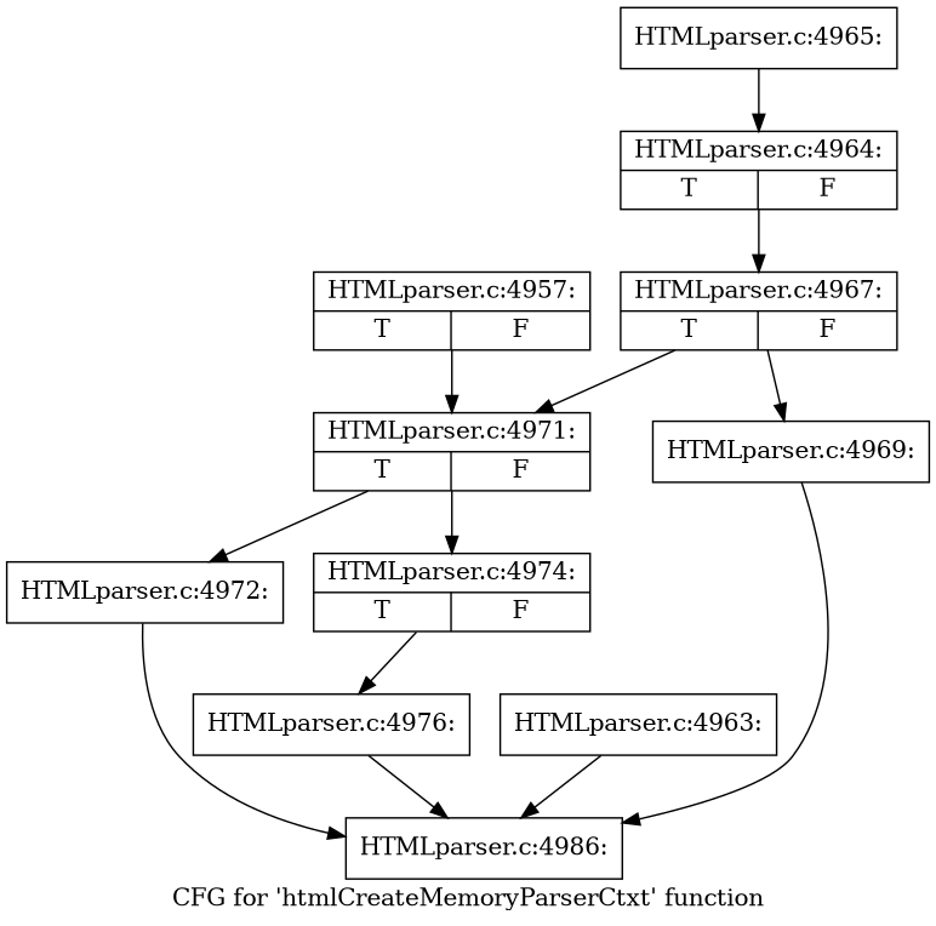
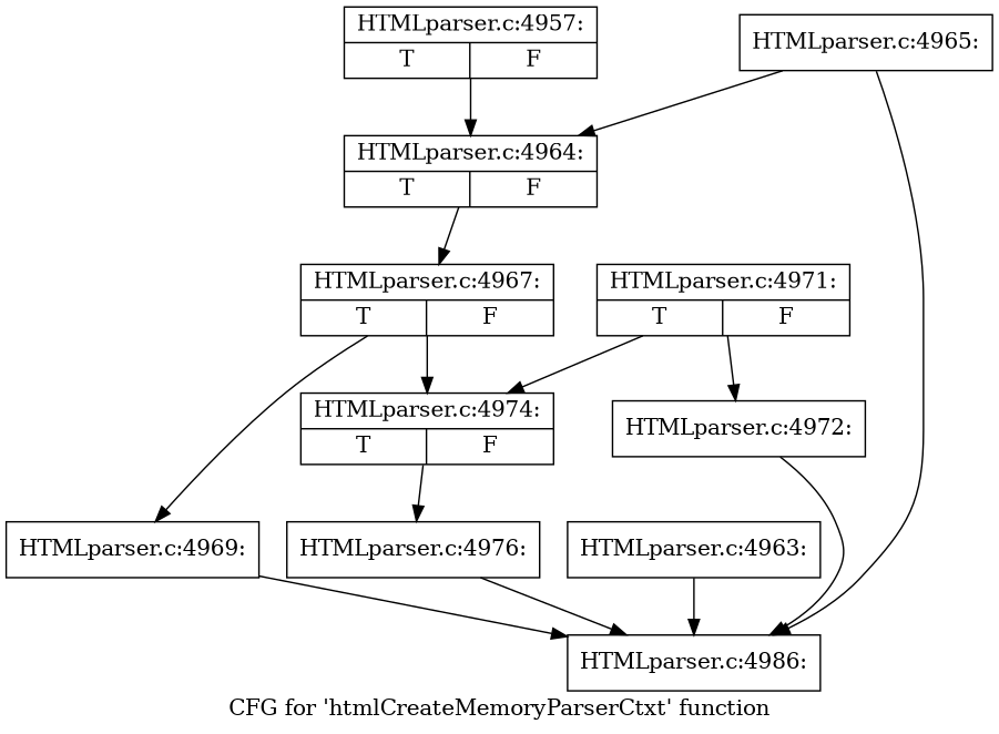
  digraph {
    label="CFG for 'htmlCreateMemoryParserCtxt' function"
    node [shape=record]
    n1 [label="{HTMLparser.c:4957:|{<s0>T|<s1>F}}"]
    n2 [label="{HTMLparser.c:4964:|{<s0>T|<s1>F}}"]
    n3 [label="{HTMLparser.c:4963:}"]
    n4 [label="{HTMLparser.c:4986:}"]
    n5 [label="{HTMLparser.c:4967:|{<s0>T|<s1>F}}"]
    n6 [label="{HTMLparser.c:4965:}"]
    n7 [label="{HTMLparser.c:4969:}"]
    n8 [label="{HTMLparser.c:4971:|{<s0>T|<s1>F}}"]
    n9 [label="{HTMLparser.c:4972:}"]
    n10 [label="{HTMLparser.c:4974:|{<s0>T|<s1>F}}"]
    n11 [label="{HTMLparser.c:4976:}"]
-   n1 -> n8
+   n1 -> n2
    n2 -> n5
    n3 -> n4
    n5 -> n7
-   n5 -> n8
+   n5 -> n10
    n6 -> n2
+   n6 -> n4
    n7 -> n4
    n8 -> n9
    n8 -> n10
    n9 -> n4
    n10 -> n11
    n11 -> n4
  }
